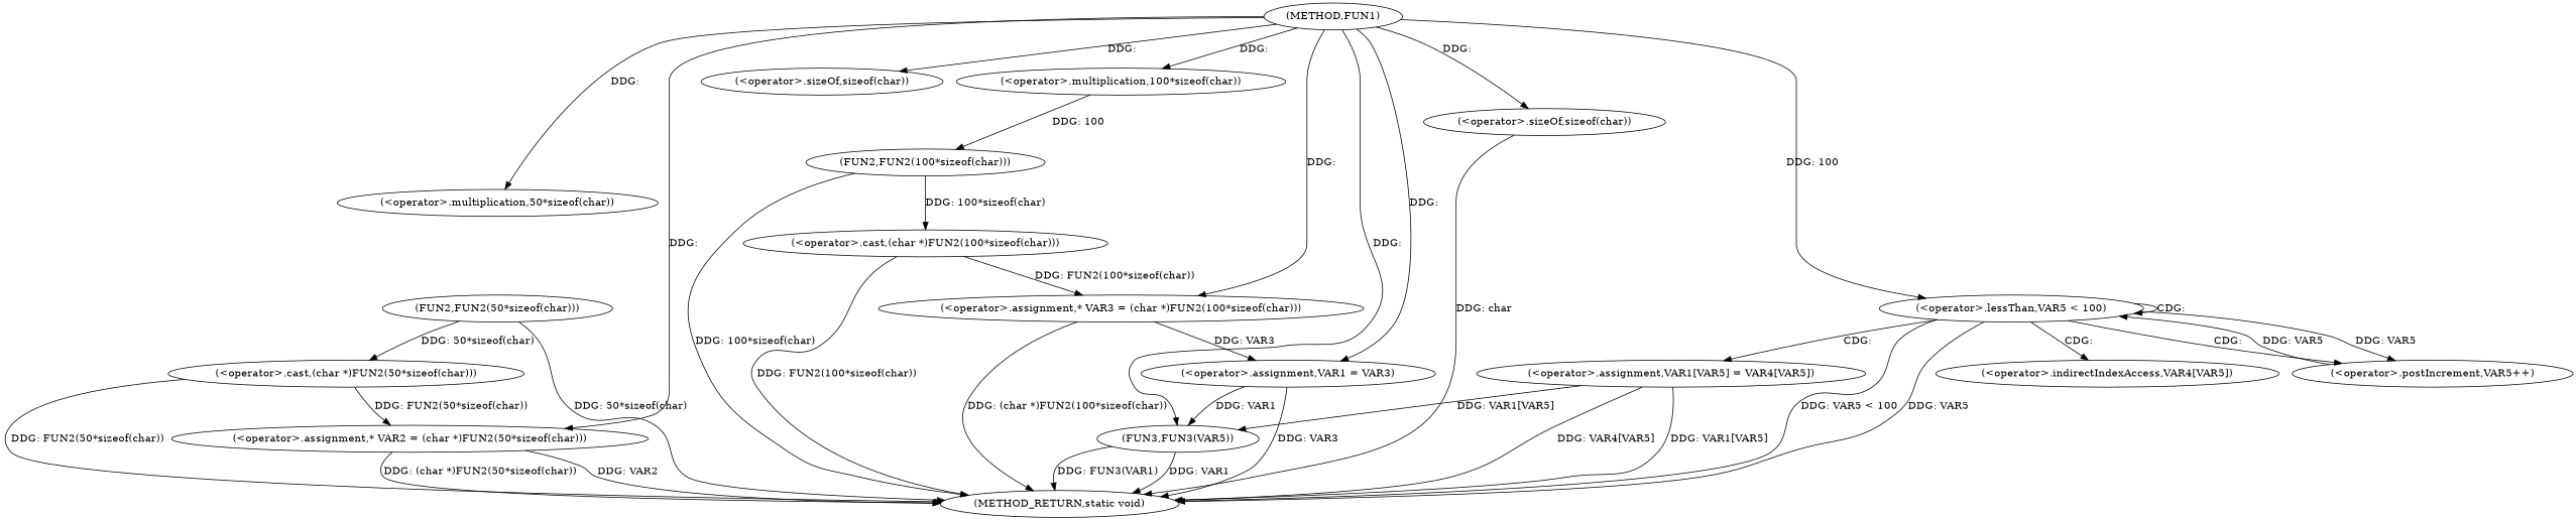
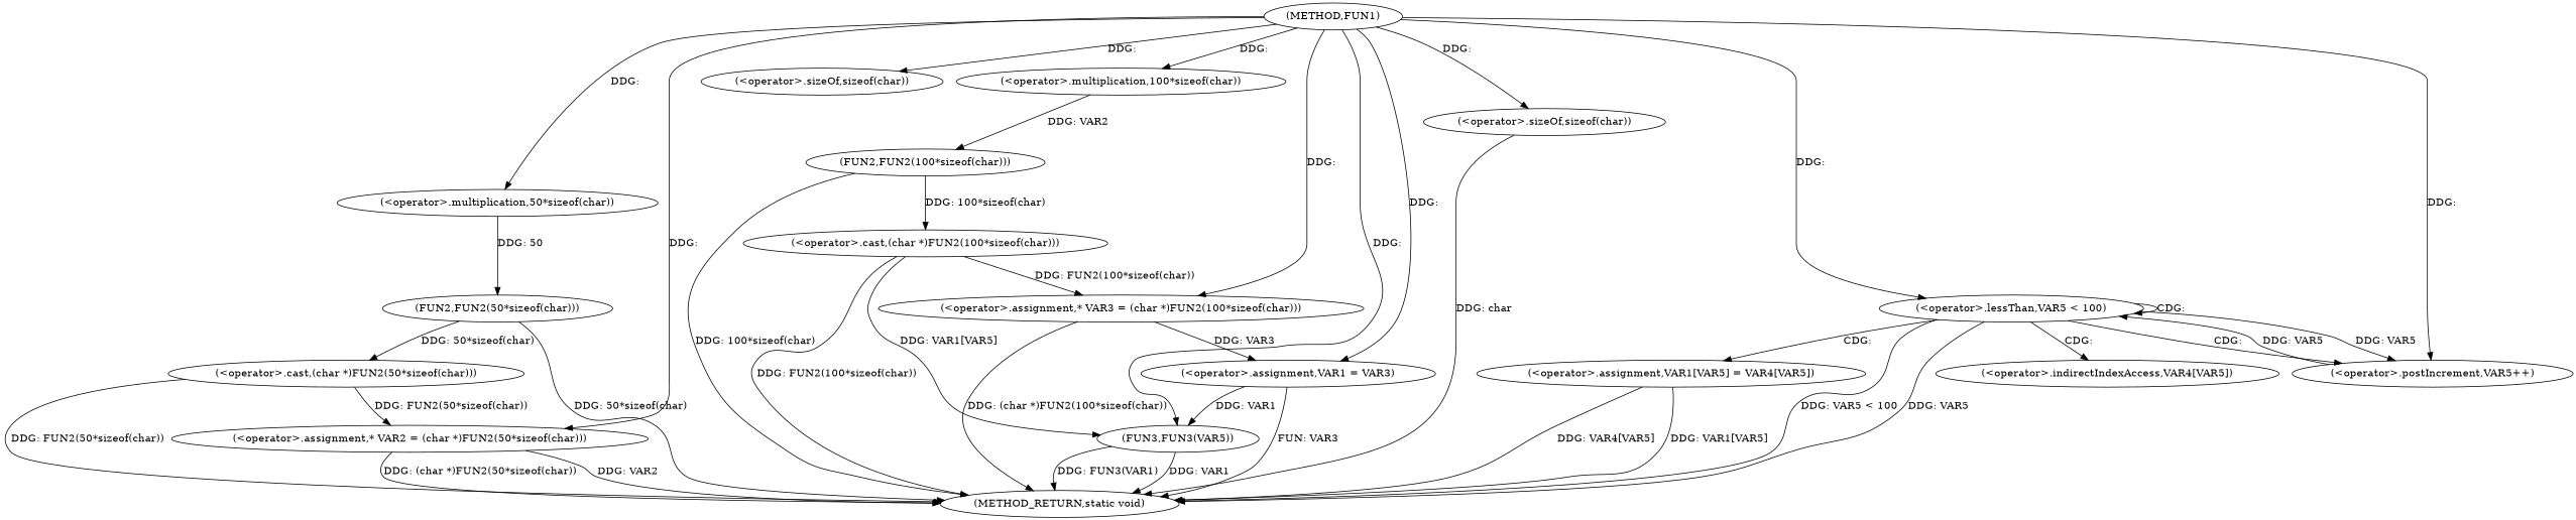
  digraph {
    n1 [label="(METHOD,FUN1)"]
    n2 [label="(<operator>.assignment,* VAR2 = (char *)FUN2(50*sizeof(char)))"]
    n3 [label="(<operator>.multiplication,50*sizeof(char))"]
    n4 [label="(<operator>.sizeOf,sizeof(char))"]
    n5 [label="(<operator>.assignment,* VAR3 = (char *)FUN2(100*sizeof(char)))"]
    n6 [label="(<operator>.multiplication,100*sizeof(char))"]
    n7 [label="(<operator>.sizeOf,sizeof(char))"]
    n8 [label="(<operator>.assignment,VAR1 = VAR3)"]
    n9 [label="(<operator>.lessThan,VAR5 < 100)"]
    n10 [label="(<operator>.postIncrement,VAR5++)"]
    n11 [label="(FUN3,FUN3(VAR5))"]
    n12 [label="(METHOD_RETURN,static void)"]
    n13 [label="(FUN2,FUN2(50*sizeof(char)))"]
    n14 [label="(FUN2,FUN2(100*sizeof(char)))"]
    n15 [label="(<operator>.assignment,VAR1[VAR5] = VAR4[VAR5])"]
    n16 [label="(<operator>.indirectIndexAccess,VAR4[VAR5])"]
    n17 [label="(<operator>.cast,(char *)FUN2(50*sizeof(char)))"]
    n18 [label="(<operator>.cast,(char *)FUN2(100*sizeof(char)))"]
    n1 -> n2 [label="DDG: "]
    n1 -> n3 [label="DDG: "]
    n1 -> n4 [label="DDG: "]
    n1 -> n5 [label="DDG: "]
    n1 -> n6 [label="DDG: "]
    n1 -> n7 [label="DDG: "]
    n1 -> n8 [label="DDG: "]
-   n1 -> n9 [label="DDG: 100"]
+   n1 -> n9 [label="DDG: "]
+   n1 -> n10 [label="DDG: "]
    n1 -> n11 [label="DDG: "]
    n2 -> n12 [label="DDG: VAR2"]
    n2 -> n12 [label="DDG: (char *)FUN2(50*sizeof(char))"]
+   n3 -> n13 [label="DDG: 50"]
    n5 -> n8 [label="DDG: VAR3"]
    n5 -> n12 [label="DDG: (char *)FUN2(100*sizeof(char))"]
-   n6 -> n14 [label="DDG: 100"]
+   n6 -> n14 [label="DDG: VAR2"]
    n7 -> n12 [label="DDG: char"]
    n8 -> n11 [label="DDG: VAR1"]
-   n8 -> n12 [label="DDG: VAR3"]
+   n8 -> n12 [label="FUN: VAR3"]
    n9 -> n9 [label="CDG: "]
    n9 -> n10 [label="DDG: VAR5"]
    n9 -> n10 [label="CDG: "]
    n9 -> n12 [label="DDG: VAR5 < 100"]
    n9 -> n12 [label="DDG: VAR5"]
    n9 -> n15 [label="CDG: "]
    n9 -> n16 [label="CDG: "]
    n10 -> n9 [label="DDG: VAR5"]
    n11 -> n12 [label="DDG: VAR1"]
    n11 -> n12 [label="DDG: FUN3(VAR1)"]
    n13 -> n12 [label="DDG: 50*sizeof(char)"]
    n13 -> n17 [label="DDG: 50*sizeof(char)"]
    n14 -> n12 [label="DDG: 100*sizeof(char)"]
    n14 -> n18 [label="DDG: 100*sizeof(char)"]
-   n15 -> n11 [label="DDG: VAR1[VAR5]"]
+   n18 -> n11 [label="DDG: VAR1[VAR5]"]
    n15 -> n12 [label="DDG: VAR1[VAR5]"]
    n15 -> n12 [label="DDG: VAR4[VAR5]"]
    n17 -> n2 [label="DDG: FUN2(50*sizeof(char))"]
    n17 -> n12 [label="DDG: FUN2(50*sizeof(char))"]
    n18 -> n5 [label="DDG: FUN2(100*sizeof(char))"]
    n18 -> n12 [label="DDG: FUN2(100*sizeof(char))"]
  }
